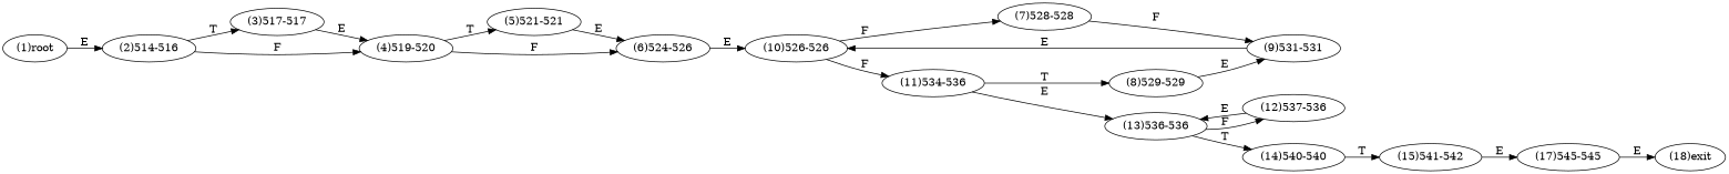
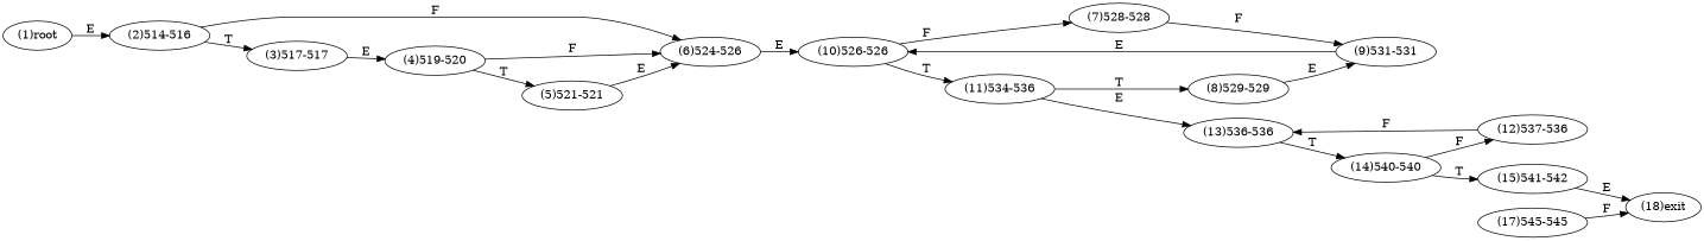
  digraph {
    rankdir=LR
    n1 [label="(1)root"]
    n2 [label="(2)514-516"]
    n3 [label="(3)517-517"]
    n4 [label="(4)519-520"]
    n5 [label="(5)521-521"]
    n6 [label="(6)524-526"]
    n7 [label="(10)526-526"]
    n8 [label="(7)528-528"]
    n9 [label="(11)534-536"]
    n10 [label="(9)531-531"]
    n11 [label="(8)529-529"]
    n12 [label="(13)536-536"]
    n13 [label="(12)537-536"]
    n14 [label="(14)540-540"]
    n15 [label="(15)541-542"]
    n16 [label="(17)545-545"]
    n17 [label="(18)exit"]
    n1 -> n2 [label=E]
    n2 -> n3 [label=T]
-   n2 -> n4 [label=F]
+   n2 -> n6 [label=F]
    n3 -> n4 [label=E]
    n4 -> n5 [label=T]
    n4 -> n6 [label=F]
    n5 -> n6 [label=E]
    n6 -> n7 [label=E]
    n7 -> n8 [label=F]
-   n7 -> n9 [label=F]
+   n7 -> n9 [label=T]
    n8 -> n10 [label=F]
    n9 -> n11 [label=T]
    n9 -> n12 [label=E]
    n10 -> n7 [label=E]
    n11 -> n10 [label=E]
-   n12 -> n13 [label=F]
+   n14 -> n13 [label=F]
    n12 -> n14 [label=T]
-   n13 -> n12 [label=E]
+   n13 -> n12 [label=F]
    n14 -> n15 [label=T]
-   n15 -> n16 [label=E]
-   n16 -> n17 [label=E]
+   n15 -> n17 [label=E]
+   n16 -> n17 [label=F]
  }
